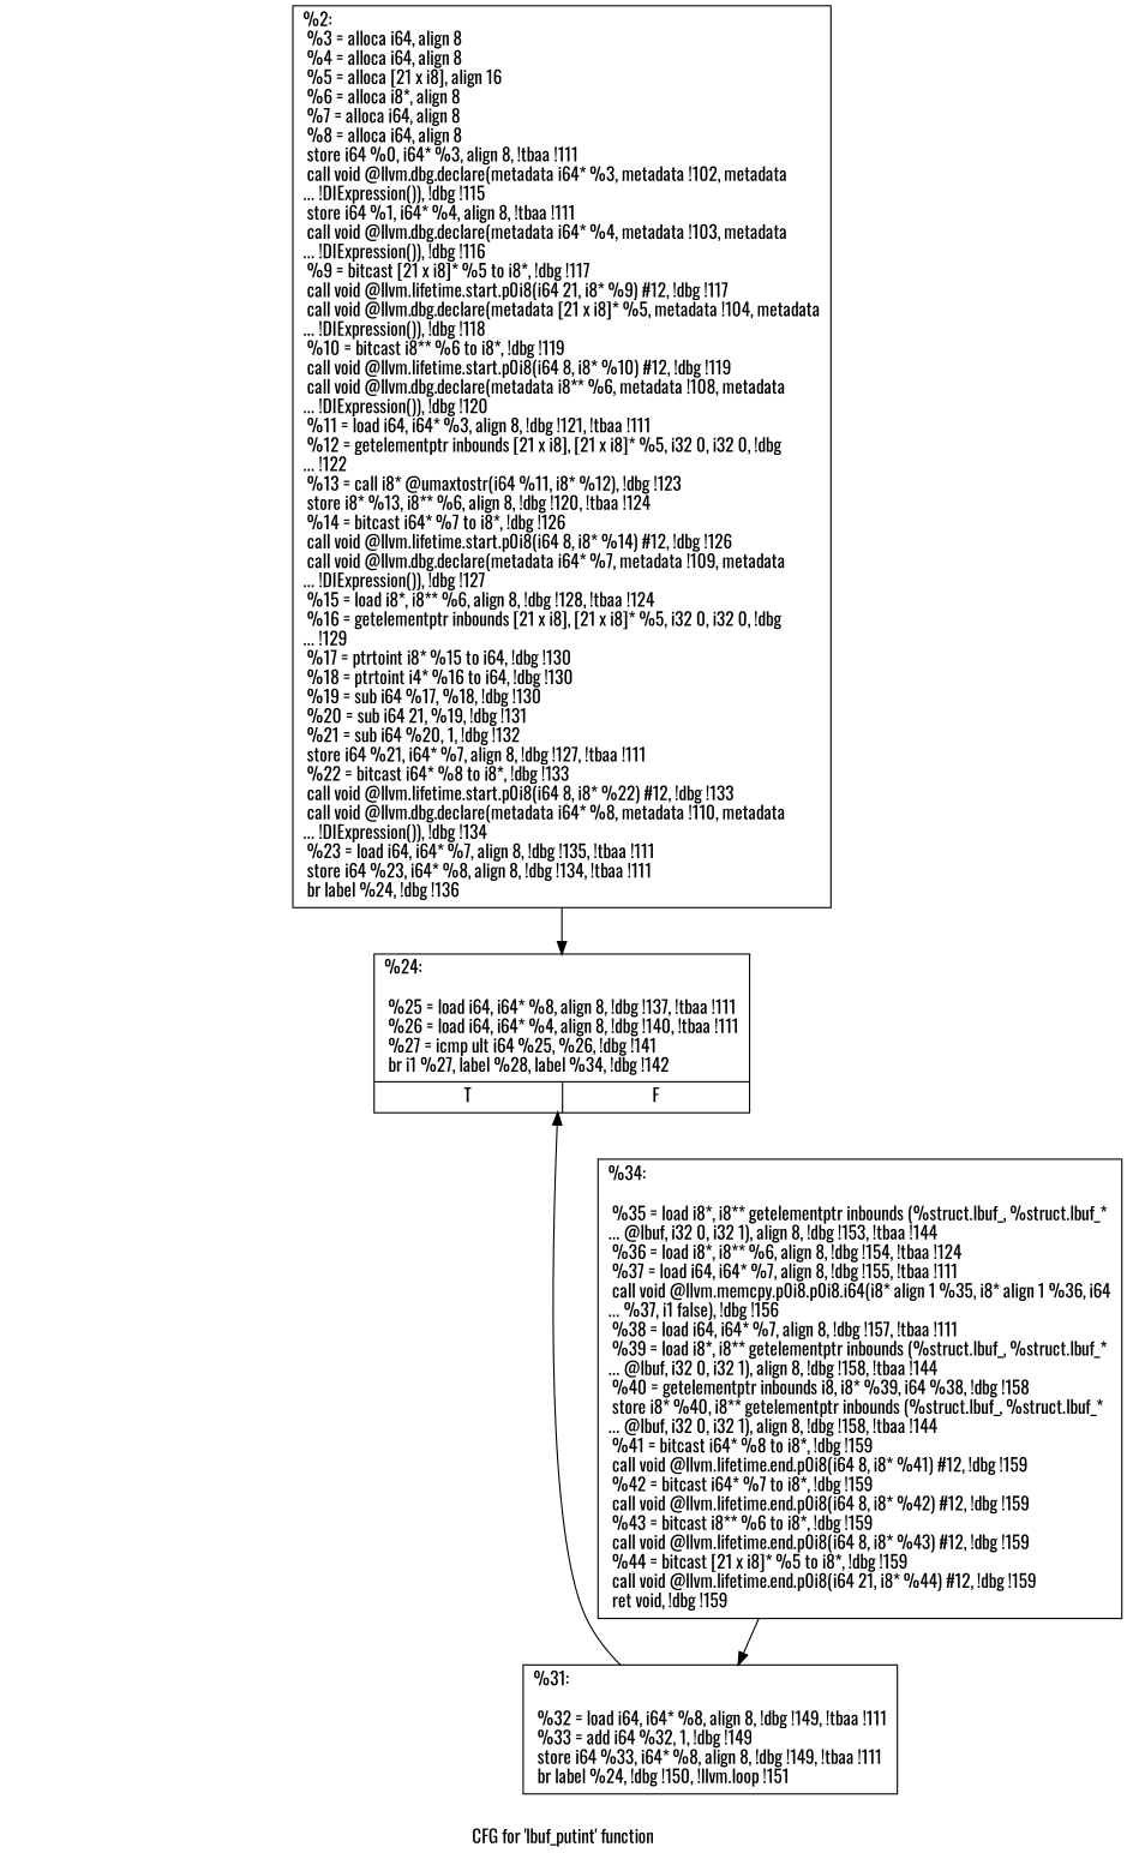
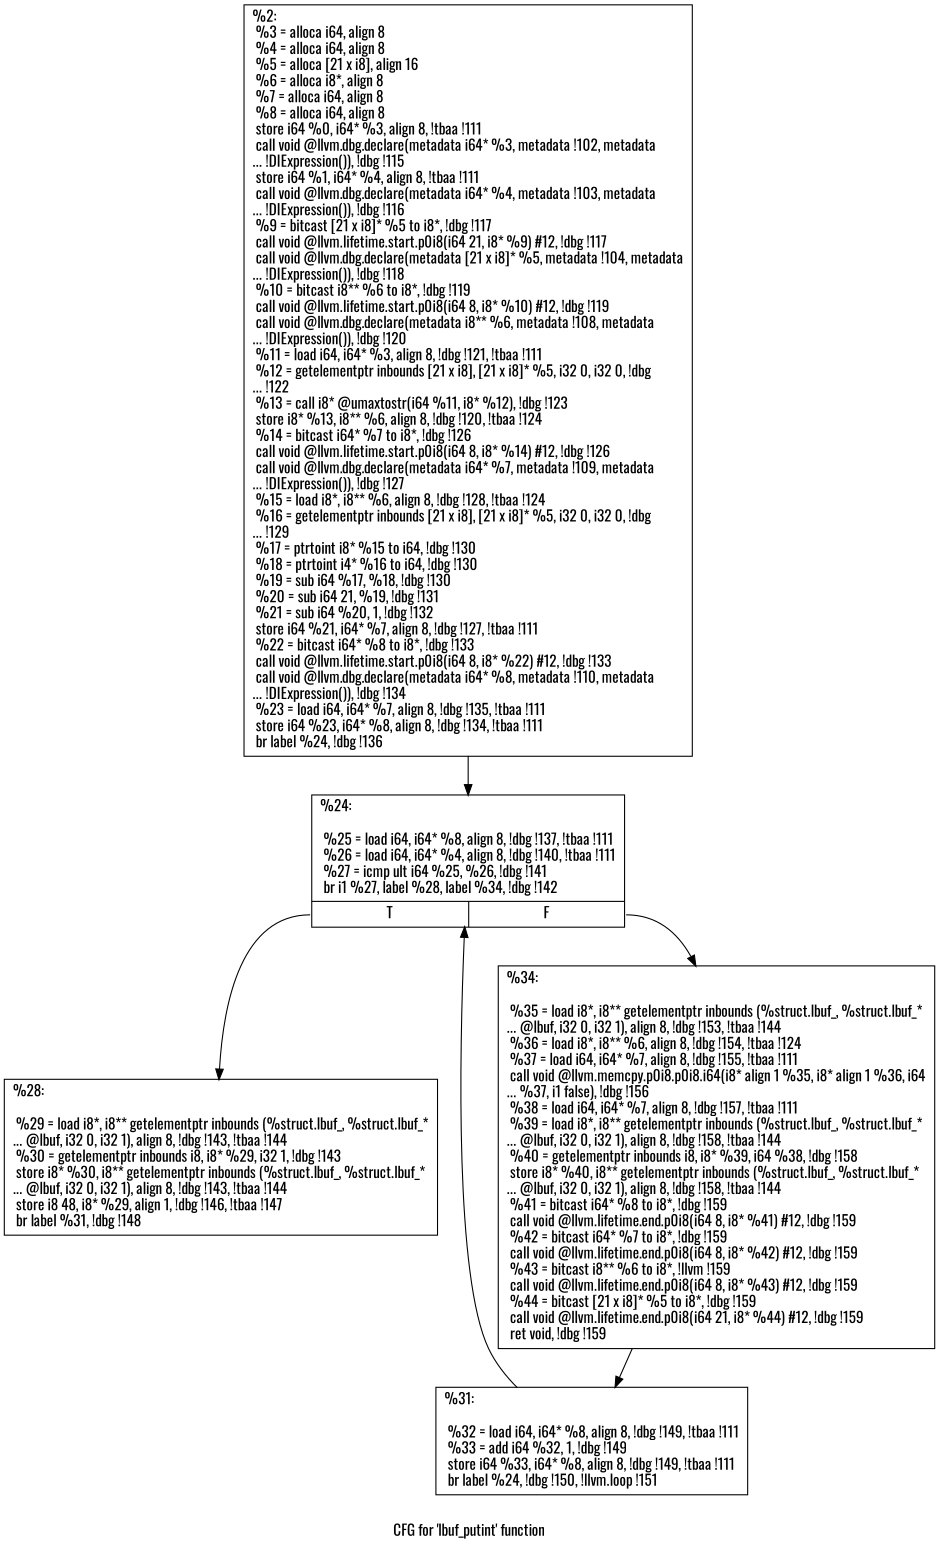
  digraph {
    fontname=Oswald
    label="CFG for 'lbuf_putint' function"
    node [fontname=Oswald shape=record]
    edge [fontname=Oswald]
    n1 [label="{%2:\l  %3 = alloca i64, align 8\l  %4 = alloca i64, align 8\l  %5 = alloca [21 x i8], align 16\l  %6 = alloca i8*, align 8\l  %7 = alloca i64, align 8\l  %8 = alloca i64, align 8\l  store i64 %0, i64* %3, align 8, !tbaa !111\l  call void @llvm.dbg.declare(metadata i64* %3, metadata !102, metadata\l... !DIExpression()), !dbg !115\l  store i64 %1, i64* %4, align 8, !tbaa !111\l  call void @llvm.dbg.declare(metadata i64* %4, metadata !103, metadata\l... !DIExpression()), !dbg !116\l  %9 = bitcast [21 x i8]* %5 to i8*, !dbg !117\l  call void @llvm.lifetime.start.p0i8(i64 21, i8* %9) #12, !dbg !117\l  call void @llvm.dbg.declare(metadata [21 x i8]* %5, metadata !104, metadata\l... !DIExpression()), !dbg !118\l  %10 = bitcast i8** %6 to i8*, !dbg !119\l  call void @llvm.lifetime.start.p0i8(i64 8, i8* %10) #12, !dbg !119\l  call void @llvm.dbg.declare(metadata i8** %6, metadata !108, metadata\l... !DIExpression()), !dbg !120\l  %11 = load i64, i64* %3, align 8, !dbg !121, !tbaa !111\l  %12 = getelementptr inbounds [21 x i8], [21 x i8]* %5, i32 0, i32 0, !dbg\l... !122\l  %13 = call i8* @umaxtostr(i64 %11, i8* %12), !dbg !123\l  store i8* %13, i8** %6, align 8, !dbg !120, !tbaa !124\l  %14 = bitcast i64* %7 to i8*, !dbg !126\l  call void @llvm.lifetime.start.p0i8(i64 8, i8* %14) #12, !dbg !126\l  call void @llvm.dbg.declare(metadata i64* %7, metadata !109, metadata\l... !DIExpression()), !dbg !127\l  %15 = load i8*, i8** %6, align 8, !dbg !128, !tbaa !124\l  %16 = getelementptr inbounds [21 x i8], [21 x i8]* %5, i32 0, i32 0, !dbg\l... !129\l  %17 = ptrtoint i8* %15 to i64, !dbg !130\l  %18 = ptrtoint i4* %16 to i64, !dbg !130\l  %19 = sub i64 %17, %18, !dbg !130\l  %20 = sub i64 21, %19, !dbg !131\l  %21 = sub i64 %20, 1, !dbg !132\l  store i64 %21, i64* %7, align 8, !dbg !127, !tbaa !111\l  %22 = bitcast i64* %8 to i8*, !dbg !133\l  call void @llvm.lifetime.start.p0i8(i64 8, i8* %22) #12, !dbg !133\l  call void @llvm.dbg.declare(metadata i64* %8, metadata !110, metadata\l... !DIExpression()), !dbg !134\l  %23 = load i64, i64* %7, align 8, !dbg !135, !tbaa !111\l  store i64 %23, i64* %8, align 8, !dbg !134, !tbaa !111\l  br label %24, !dbg !136\l}"]
    n2 [label="{%24:\l\l  %25 = load i64, i64* %8, align 8, !dbg !137, !tbaa !111\l  %26 = load i64, i64* %4, align 8, !dbg !140, !tbaa !111\l  %27 = icmp ult i64 %25, %26, !dbg !141\l  br i1 %27, label %28, label %34, !dbg !142\l|{<s0>T|<s1>F}}"]
-   n4 [label="{%34:\l\l  %35 = load i8*, i8** getelementptr inbounds (%struct.lbuf_, %struct.lbuf_*\l... @lbuf, i32 0, i32 1), align 8, !dbg !153, !tbaa !144\l  %36 = load i8*, i8** %6, align 8, !dbg !154, !tbaa !124\l  %37 = load i64, i64* %7, align 8, !dbg !155, !tbaa !111\l  call void @llvm.memcpy.p0i8.p0i8.i64(i8* align 1 %35, i8* align 1 %36, i64\l... %37, i1 false), !dbg !156\l  %38 = load i64, i64* %7, align 8, !dbg !157, !tbaa !111\l  %39 = load i8*, i8** getelementptr inbounds (%struct.lbuf_, %struct.lbuf_*\l... @lbuf, i32 0, i32 1), align 8, !dbg !158, !tbaa !144\l  %40 = getelementptr inbounds i8, i8* %39, i64 %38, !dbg !158\l  store i8* %40, i8** getelementptr inbounds (%struct.lbuf_, %struct.lbuf_*\l... @lbuf, i32 0, i32 1), align 8, !dbg !158, !tbaa !144\l  %41 = bitcast i64* %8 to i8*, !dbg !159\l  call void @llvm.lifetime.end.p0i8(i64 8, i8* %41) #12, !dbg !159\l  %42 = bitcast i64* %7 to i8*, !dbg !159\l  call void @llvm.lifetime.end.p0i8(i64 8, i8* %42) #12, !dbg !159\l  %43 = bitcast i8** %6 to i8*, !dbg !159\l  call void @llvm.lifetime.end.p0i8(i64 8, i8* %43) #12, !dbg !159\l  %44 = bitcast [21 x i8]* %5 to i8*, !dbg !159\l  call void @llvm.lifetime.end.p0i8(i64 21, i8* %44) #12, !dbg !159\l  ret void, !dbg !159\l}"]
+   n3 [label="{%28:\l\l  %29 = load i8*, i8** getelementptr inbounds (%struct.lbuf_, %struct.lbuf_*\l... @lbuf, i32 0, i32 1), align 8, !dbg !143, !tbaa !144\l  %30 = getelementptr inbounds i8, i8* %29, i32 1, !dbg !143\l  store i8* %30, i8** getelementptr inbounds (%struct.lbuf_, %struct.lbuf_*\l... @lbuf, i32 0, i32 1), align 8, !dbg !143, !tbaa !144\l  store i8 48, i8* %29, align 1, !dbg !146, !tbaa !147\l  br label %31, !dbg !148\l}"]
+   n4 [label="{%34:\l\l  %35 = load i8*, i8** getelementptr inbounds (%struct.lbuf_, %struct.lbuf_*\l... @lbuf, i32 0, i32 1), align 8, !dbg !153, !tbaa !144\l  %36 = load i8*, i8** %6, align 8, !dbg !154, !tbaa !124\l  %37 = load i64, i64* %7, align 8, !dbg !155, !tbaa !111\l  call void @llvm.memcpy.p0i8.p0i8.i64(i8* align 1 %35, i8* align 1 %36, i64\l... %37, i1 false), !dbg !156\l  %38 = load i64, i64* %7, align 8, !dbg !157, !tbaa !111\l  %39 = load i8*, i8** getelementptr inbounds (%struct.lbuf_, %struct.lbuf_*\l... @lbuf, i32 0, i32 1), align 8, !dbg !158, !tbaa !144\l  %40 = getelementptr inbounds i8, i8* %39, i64 %38, !dbg !158\l  store i8* %40, i8** getelementptr inbounds (%struct.lbuf_, %struct.lbuf_*\l... @lbuf, i32 0, i32 1), align 8, !dbg !158, !tbaa !144\l  %41 = bitcast i64* %8 to i8*, !dbg !159\l  call void @llvm.lifetime.end.p0i8(i64 8, i8* %41) #12, !dbg !159\l  %42 = bitcast i64* %7 to i8*, !dbg !159\l  call void @llvm.lifetime.end.p0i8(i64 8, i8* %42) #12, !dbg !159\l  %43 = bitcast i8** %6 to i8*, !llvm !159\l  call void @llvm.lifetime.end.p0i8(i64 8, i8* %43) #12, !dbg !159\l  %44 = bitcast [21 x i8]* %5 to i8*, !dbg !159\l  call void @llvm.lifetime.end.p0i8(i64 21, i8* %44) #12, !dbg !159\l  ret void, !dbg !159\l}"]
    n5 [label="{%31:\l\l  %32 = load i64, i64* %8, align 8, !dbg !149, !tbaa !111\l  %33 = add i64 %32, 1, !dbg !149\l  store i64 %33, i64* %8, align 8, !dbg !149, !tbaa !111\l  br label %24, !dbg !150, !llvm.loop !151\l}"]
    n1 -> n2
+   n2 -> n3 [tailport=s0]
+   n2 -> n4 [tailport=s1]
    n4 -> n5
    n5 -> n2
  }
